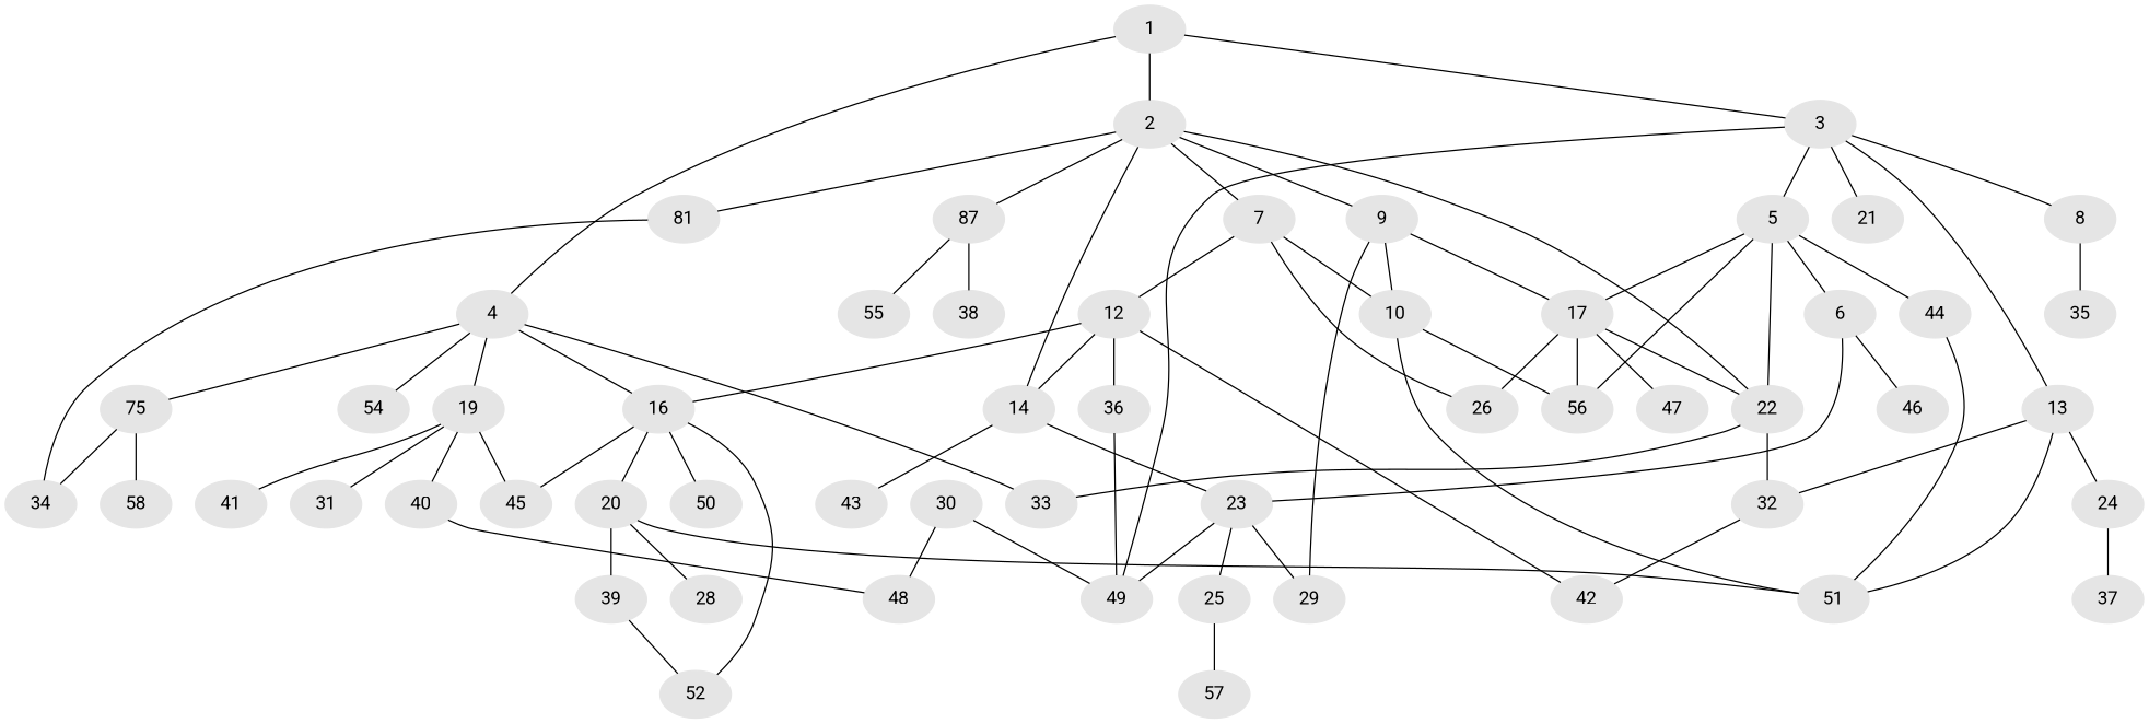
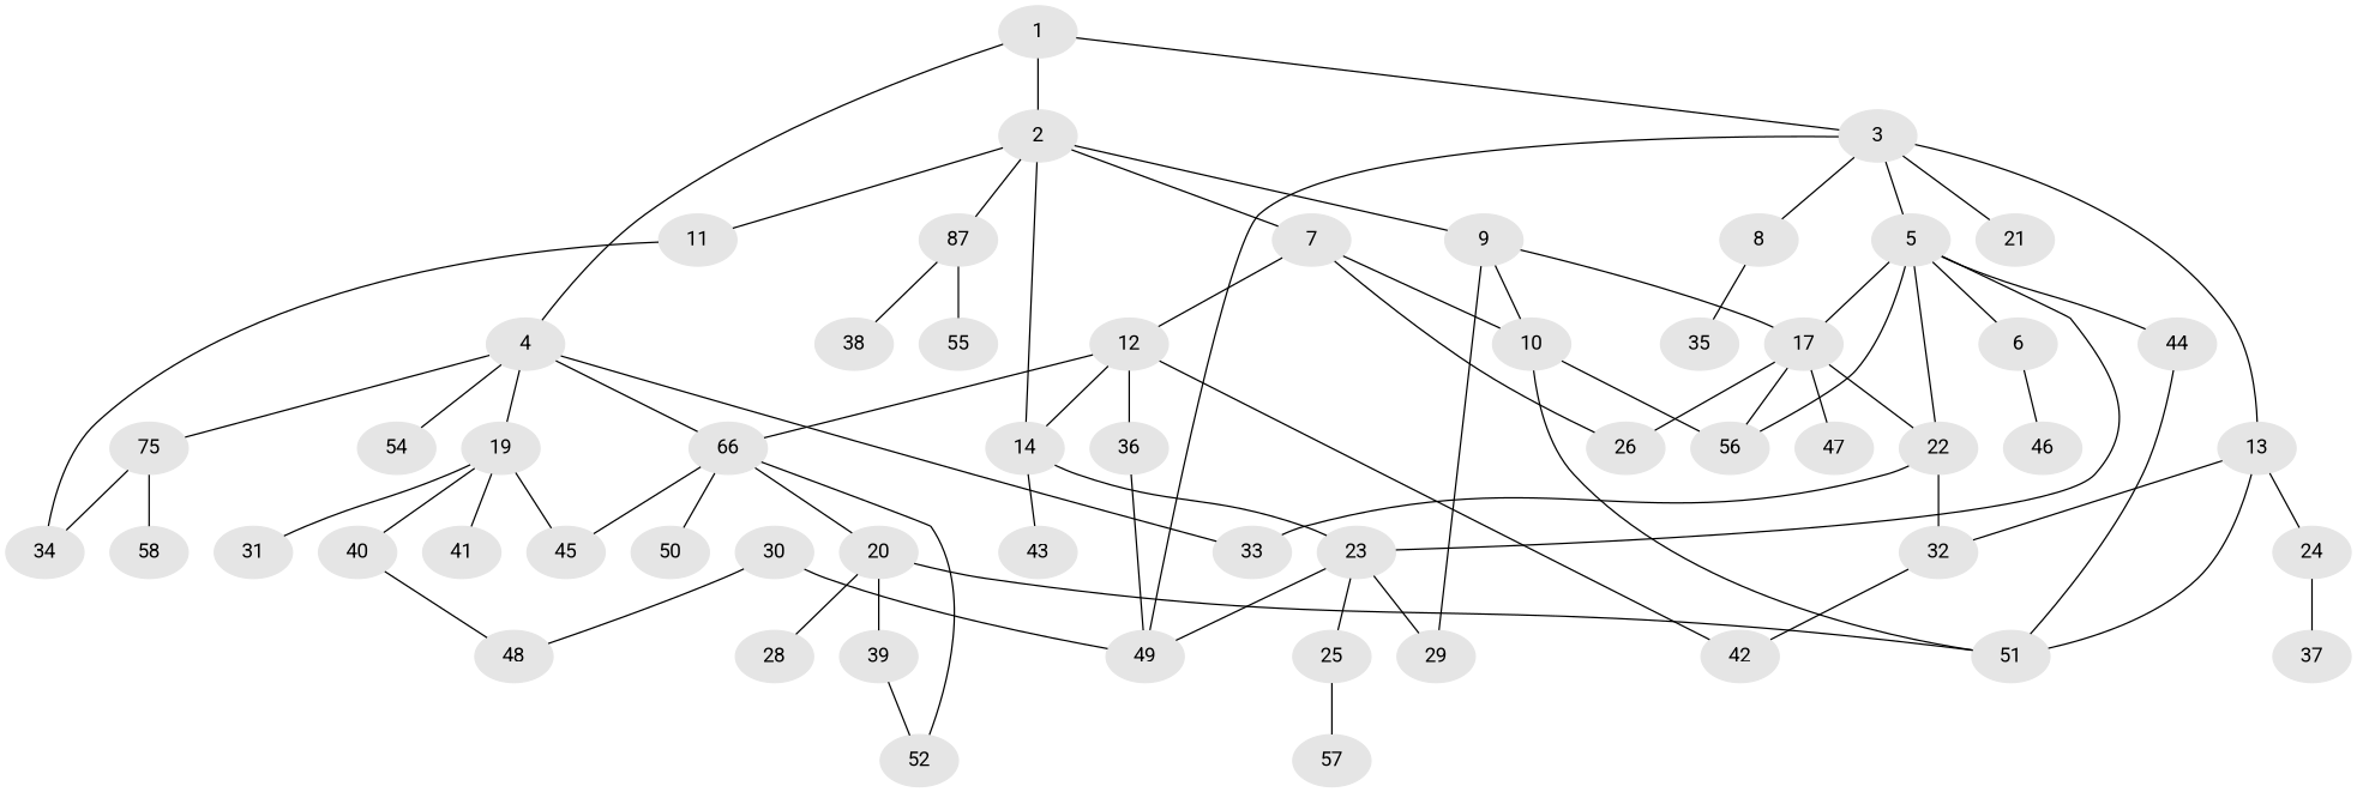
  graph {
    fontname=Roboto
    node [color=gray90 fontname=Roboto style=filled]
    edge [fontname=Roboto]
    1
    2
    3
    4
    7
    9
-   11 [label=81]
+   11
    14
    22
    n10 [label=87]
    5
    8
    13
    21
    49
    n16 [label=75]
-   16
+   16 [label=66]
    19
    33
    54
    10
    12
    26
    17
    29
    34
    23
    43
    32
    38
    55
    6
    44
    56
    35
    51
    24
    n38 [label=58]
    20
    45
    50
    52
    31
    40
    41
    46
    25
    36
    42
    47
    37
    28
    39
    48
    57
    30
    1 -- 2
    1 -- 3
    1 -- 4
    2 -- 7
    2 -- 9
    2 -- 11
    2 -- 14
-   2 -- 22
    2 -- n10
    3 -- 5
    3 -- 8
    3 -- 13
    3 -- 21
    3 -- 49
    4 -- n16
    4 -- 16
    4 -- 19
    4 -- 33
    4 -- 54
    7 -- 10
    7 -- 12
    7 -- 26
    9 -- 10
    9 -- 17
    9 -- 29
    11 -- 34
    14 -- 23
    14 -- 43
    22 -- 33
    22 -- 32
    n10 -- 38
    n10 -- 55
    5 -- 22
    5 -- 17
    5 -- 6
    5 -- 44
    5 -- 56
    8 -- 35
    13 -- 32
    13 -- 51
    13 -- 24
    n16 -- 34
    n16 -- n38
    16 -- 20
    16 -- 45
    16 -- 50
    16 -- 52
    19 -- 45
    19 -- 31
    19 -- 40
    19 -- 41
    10 -- 56
    10 -- 51
    12 -- 14
    12 -- 16
    12 -- 36
    12 -- 42
    17 -- 22
    17 -- 26
    17 -- 56
    17 -- 47
    23 -- 49
    23 -- 29
    23 -- 25
    32 -- 42
-   6 -- 23
+   5 -- 23
    6 -- 46
    44 -- 51
    24 -- 37
    20 -- 51
    20 -- 28
    20 -- 39
    40 -- 48
    25 -- 57
    36 -- 49
    39 -- 52
    30 -- 49
    30 -- 48
  }
